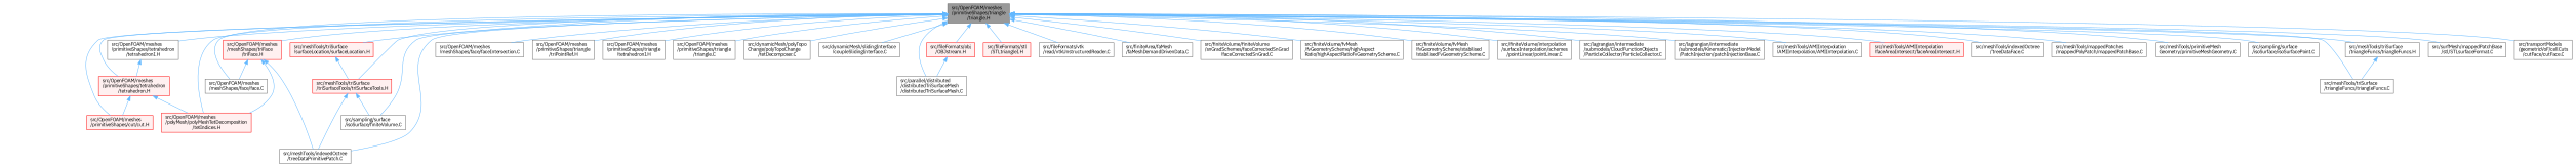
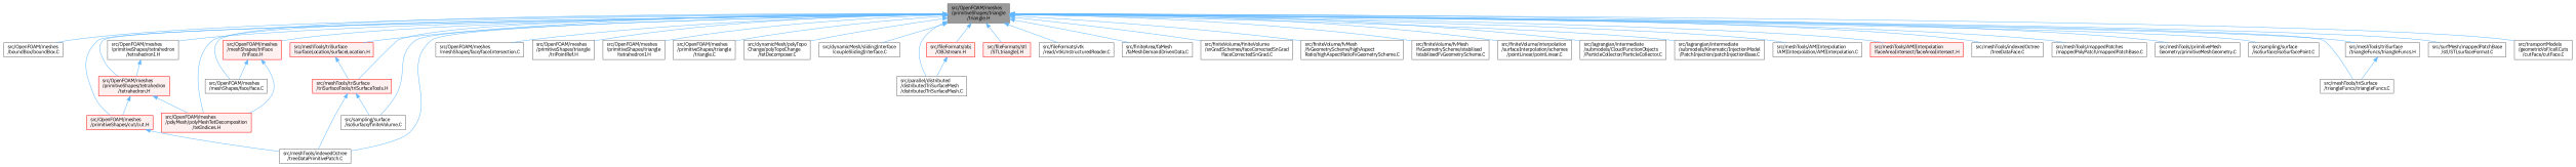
  digraph {
    fontname="IBM Plex Sans"
    node [color=grey40 fillcolor=white fontname="IBM Plex Sans" fontsize=10 shape=box style=filled]
    edge [color=steelblue1 dir=back fontname="IBM Plex Sans" fontsize=10 labelfontname=Helvetica labelfontsize=10 style=solid]
    n1 [color=gray40 fillcolor=grey60 fontcolor=black height=0.2 label="src/OpenFOAM/meshes\l/primitiveShapes/triangle\l/triangle.H" width=0.4]
+   n2 [height=0.2 label="src/OpenFOAM/meshes\l/boundBox/boundBox.C" width=0.4]
    n3 [height=0.2 label="src/OpenFOAM/meshes\l/meshShapes/face/face.C" width=0.4]
    n4 [height=0.2 label="src/OpenFOAM/meshes\l/meshShapes/face/faceIntersection.C" width=0.4]
    n5 [color=red fillcolor="#FFF0F0" height=0.2 label="src/OpenFOAM/meshes\l/meshShapes/triFace\l/triFace.H" width=0.4]
    n6 [color=red fillcolor="#FFF0F0" height=0.2 label="src/OpenFOAM/meshes\l/polyMesh/polyMeshTetDecomposition\l/tetIndices.H" width=0.4]
    n7 [height=0.2 label="src/meshTools/indexedOctree\l/treeDataPrimitivePatch.C" width=0.4]
    n8 [color=red fillcolor="#FFF0F0" height=0.2 label="src/OpenFOAM/meshes\l/primitiveShapes/cut/cut.H" width=0.4]
    n9 [color=red fillcolor="#FFF0F0" height=0.2 label="src/OpenFOAM/meshes\l/primitiveShapes/tetrahedron\l/tetrahedron.H" width=0.4]
    n10 [height=0.2 label="src/OpenFOAM/meshes\l/primitiveShapes/tetrahedron\l/tetrahedronI.H" width=0.4]
    n11 [height=0.2 label="src/OpenFOAM/meshes\l/primitiveShapes/triangle\l/triPointRef.H" width=0.4]
    n12 [height=0.2 label="src/OpenFOAM/meshes\l/primitiveShapes/triangle\l/tetrahedronI.H" width=0.4]
    n13 [height=0.2 label="src/OpenFOAM/meshes\l/primitiveShapes/triangle\l/triangle.C" width=0.4]
    n14 [height=0.2 label="src/dynamicMesh/polyTopo\lChange/polyTopoChange\l/tetDecomposer.C" width=0.4]
    n15 [height=0.2 label="src/dynamicMesh/slidingInterface\l/coupleSlidingInterface.C" width=0.4]
    n16 [color=red fillcolor="#FFF0F0" height=0.2 label="src/fileFormats/obj\l/OBJstream.H" width=0.4]
    n17 [height=0.2 label="src/parallel/distributed\l/distributedTriSurfaceMesh\l/distributedTriSurfaceMesh.C" width=0.4]
    n18 [color=red fillcolor="#FFF0F0" height=0.2 label="src/fileFormats/stl\l/STLtriangleI.H" width=0.4]
    n19 [height=0.2 label="src/fileFormats/vtk\l/read/vtkUnstructuredReader.C" width=0.4]
    n20 [height=0.2 label="src/finiteArea/faMesh\l/faMeshDemandDrivenData.C" width=0.4]
    n21 [height=0.2 label="src/finiteVolume/finiteVolume\l/snGradSchemes/faceCorrectedSnGrad\l/faceCorrectedSnGrad.C" width=0.4]
    n22 [height=0.2 label="src/finiteVolume/fvMesh\l/fvGeometryScheme/highAspect\lRatio/highAspectRatioFvGeometryScheme.C" width=0.4]
    n23 [height=0.2 label="src/finiteVolume/fvMesh\l/fvGeometryScheme/stabilised\l/stabilisedFvGeometryScheme.C" width=0.4]
    n24 [height=0.2 label="src/finiteVolume/interpolation\l/surfaceInterpolation/schemes\l/pointLinear/pointLinear.C" width=0.4]
    n25 [height=0.2 label="src/lagrangian/intermediate\l/submodels/CloudFunctionObjects\l/ParticleCollector/ParticleCollector.C" width=0.4]
    n26 [height=0.2 label="src/lagrangian/intermediate\l/submodels/Kinematic/InjectionModel\l/PatchInjection/patchInjectionBase.C" width=0.4]
    n27 [height=0.2 label="src/meshTools/AMIInterpolation\l/AMIInterpolation/AMIInterpolation.C" width=0.4]
    n28 [color=red fillcolor="#FFF0F0" height=0.2 label="src/meshTools/AMIInterpolation\l/faceAreaIntersect/faceAreaIntersect.H" width=0.4]
    n29 [height=0.2 label="src/meshTools/indexedOctree\l/treeDataFace.C" width=0.4]
    n30 [height=0.2 label="src/meshTools/mappedPatches\l/mappedPolyPatch/mappedPatchBase.C" width=0.4]
    n31 [height=0.2 label="src/meshTools/primitiveMesh\lGeometry/primitiveMeshGeometry.C" width=0.4]
    n32 [color=red fillcolor="#FFF0F0" height=0.2 label="src/meshTools/triSurface\l/surfaceLocation/surfaceLocation.H" width=0.4]
    n33 [color=red fillcolor="#FFF0F0" height=0.2 label="src/meshTools/triSurface\l/triSurfaceTools/triSurfaceTools.H" width=0.4]
    n34 [height=0.2 label="src/sampling/surface\l/isoSurface/finiteVolume.C" width=0.4]
    n35 [height=0.2 label="src/sampling/surface\l/isoSurface/isoSurfacePoint.C" width=0.4]
    n36 [height=0.2 label="src/meshTools/triSurface\l/triangleFuncs/triangleFuncs.C" width=0.4]
    n37 [height=0.2 label="src/meshTools/triSurface\l/triangleFuncs/triangleFuncs.H" width=0.4]
    n38 [height=0.2 label="src/surfMesh/mappedPatchBase\l/stl/STLsurfaceFormat.C" width=0.4]
    n39 [height=0.2 label="src/transportModels\l/geometricVoF/cellCuts\l/cutFace/cutFace.C" width=0.4]
+   n1 -> n2
    n1 -> n3
    n1 -> n4
    n1 -> n5
    n1 -> n6
    n1 -> n7
    n1 -> n8
    n1 -> n9
    n1 -> n10
    n1 -> n11
    n1 -> n12
    n1 -> n13
    n1 -> n14
    n1 -> n15
    n1 -> n16
    n1 -> n17
    n1 -> n18
    n1 -> n19
    n1 -> n20
    n1 -> n21
    n1 -> n22
    n1 -> n23
    n1 -> n24
    n1 -> n25
    n1 -> n26
    n1 -> n27
    n1 -> n28
    n1 -> n29
    n1 -> n30
    n1 -> n31
    n1 -> n32
    n1 -> n33
    n1 -> n34
    n1 -> n35
    n1 -> n36
    n1 -> n37
    n1 -> n38
    n1 -> n39
    n5 -> n3
    n5 -> n6
-   n5 -> n7
+   n8 -> n7
    n9 -> n6
    n9 -> n8
    n10 -> n9
    n16 -> n17
    n32 -> n33
    n33 -> n7
    n33 -> n34
    n37 -> n36
  }
